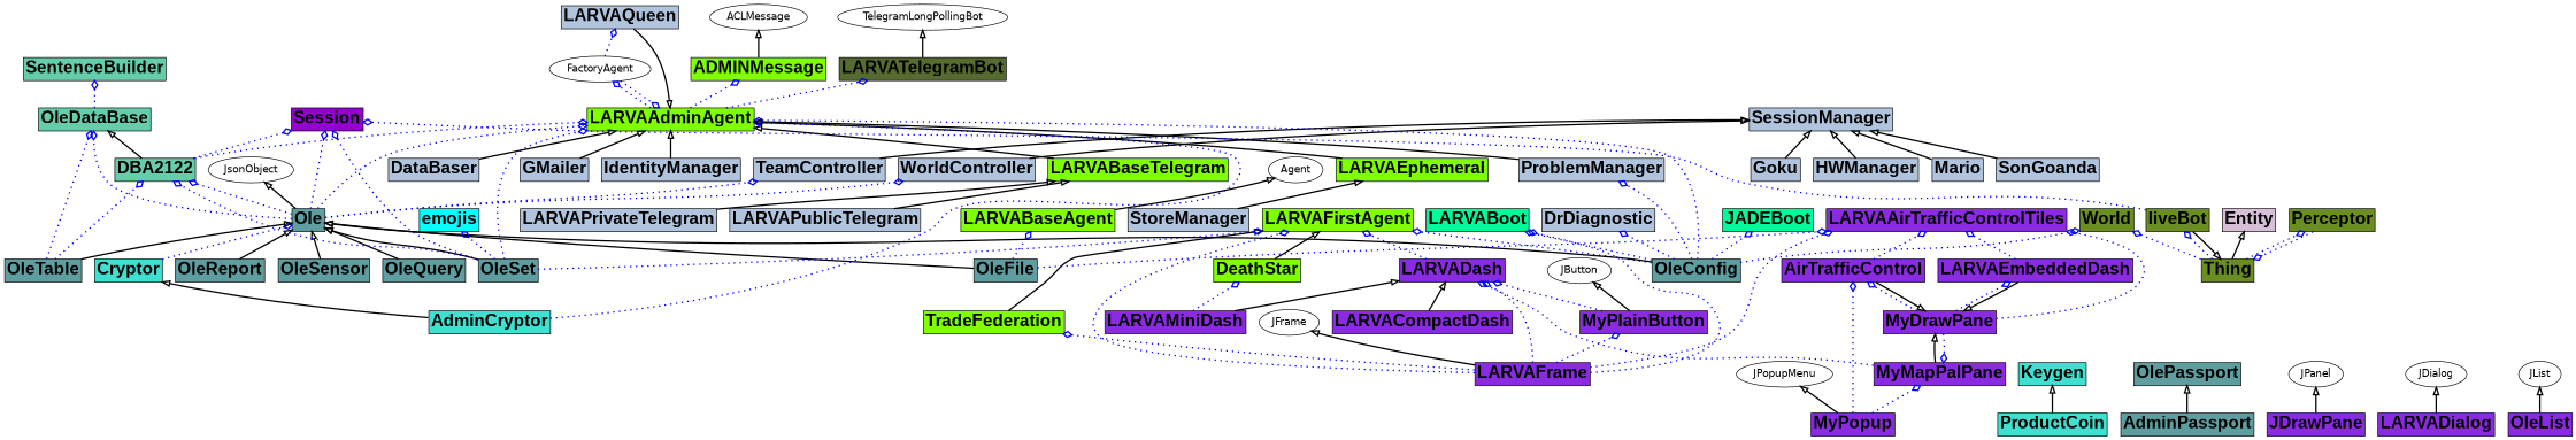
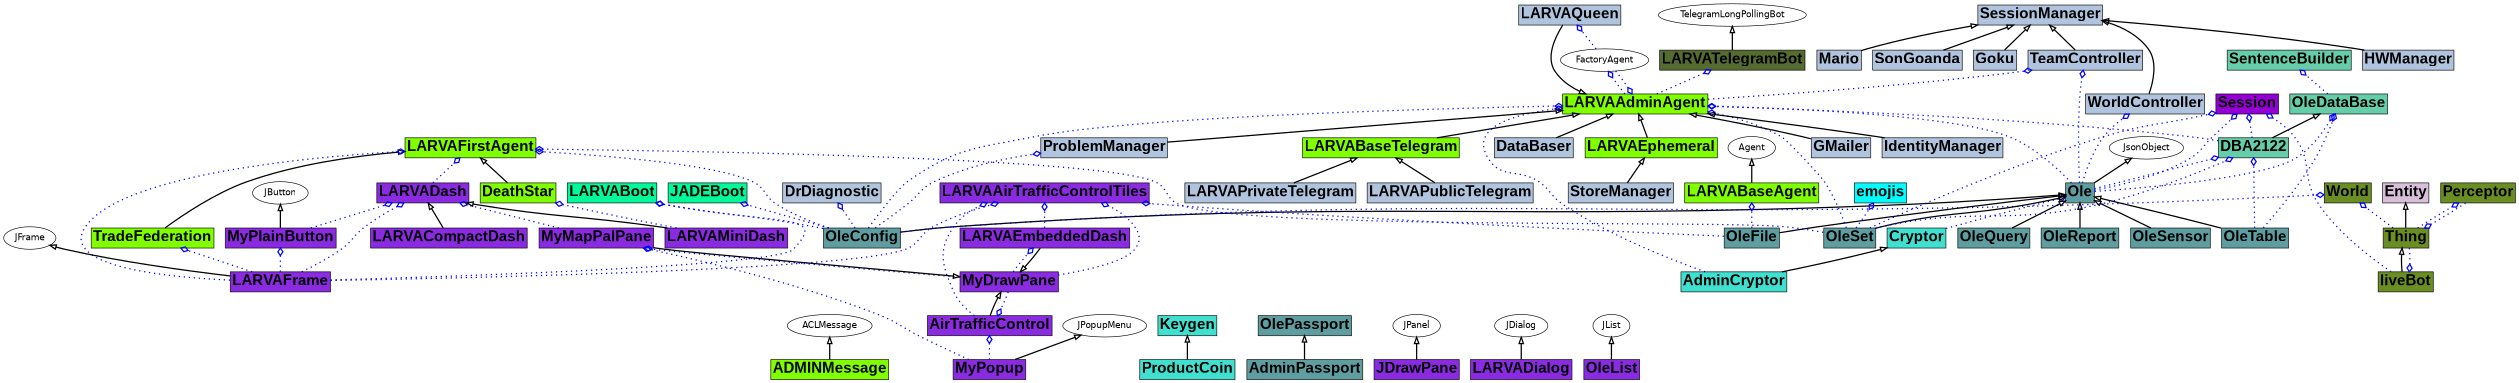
  digraph {
    fontname="DejaVu Sans"
    rankdir=BT
    node [fontname="DejaVu Sans" shape=plain]
    edge [arrowhead=odiamond color=blue fontname="DejaVu Sans" penwidth=2 style=dotted]
    n1 [label=<<table border="0" cellborder="1" cellspacing="0"><tr><td bgcolor="Chartreuse"><FONT face="Arial" POINT-SIZE= "24"><b>ADMINMessage</b></FONT></td></tr> </table>>]
    ACLMessage [shape=""]
    n3 [label=<<table border="0" cellborder="1" cellspacing="0"><tr><td bgcolor="Chartreuse"><FONT face="Arial" POINT-SIZE= "24"><b>DeathStar</b></FONT></td></tr> </table>>]
    n4 [label=<<table border="0" cellborder="1" cellspacing="0"><tr><td bgcolor="Chartreuse"><FONT face="Arial" POINT-SIZE= "24"><b>LARVAFirstAgent</b></FONT></td></tr> </table>>]
    n5 [label=<<table border="0" cellborder="1" cellspacing="0"><tr><td bgcolor="Chartreuse"><FONT face="Arial" POINT-SIZE= "24"><b>LARVAAdminAgent</b></FONT></td></tr> </table>>]
    n6 [label=<<table border="0" cellborder="1" cellspacing="0"><tr><td bgcolor="DarkOliveGreen"><FONT face="Arial" POINT-SIZE= "24"><b>LARVATelegramBot</b></FONT></td></tr> </table>>]
    FactoryAgent [shape=""]
    TelegramLongPollingBot [shape=""]
    n9 [label=<<table border="0" cellborder="1" cellspacing="0"><tr><td bgcolor="LightSteelBlue"><FONT face="Arial" POINT-SIZE= "24"><b>LARVAQueen</b></FONT></td></tr> </table>>]
    n10 [label=<<table border="0" cellborder="1" cellspacing="0"><tr><td bgcolor="Chartreuse"><FONT face="Arial" POINT-SIZE= "24"><b>LARVABaseAgent</b></FONT></td></tr> </table>>]
    Agent [shape=""]
    n12 [label=<<table border="0" cellborder="1" cellspacing="0"><tr><td bgcolor="Chartreuse"><FONT face="Arial" POINT-SIZE= "24"><b>LARVABaseTelegram</b></FONT></td></tr> </table>>]
    n13 [label=<<table border="0" cellborder="1" cellspacing="0"><tr><td bgcolor="Chartreuse"><FONT face="Arial" POINT-SIZE= "24"><b>LARVAEphemeral</b></FONT></td></tr> </table>>]
    n14 [label=<<table border="0" cellborder="1" cellspacing="0"><tr><td bgcolor="Chartreuse"><FONT face="Arial" POINT-SIZE= "24"><b>TradeFederation</b></FONT></td></tr> </table>>]
    n15 [label=<<table border="0" cellborder="1" cellspacing="0"><tr><td bgcolor="MediumSpringGreen"><FONT face="Arial" POINT-SIZE= "24"><b>JADEBoot</b></FONT></td></tr> </table>>]
    n16 [label=<<table border="0" cellborder="1" cellspacing="0"><tr><td bgcolor="MediumSpringGreen"><FONT face="Arial" POINT-SIZE= "24"><b>LARVABoot</b></FONT></td></tr> </table>>]
    n17 [label=<<table border="0" cellborder="1" cellspacing="0"><tr><td bgcolor="Turquoise"><FONT face="Arial" POINT-SIZE= "24"><b>AdminCryptor</b></FONT></td></tr> </table>>]
    n18 [label=<<table border="0" cellborder="1" cellspacing="0"><tr><td bgcolor="Turquoise"><FONT face="Arial" POINT-SIZE= "24"><b>Cryptor</b></FONT></td></tr> </table>>]
    n19 [label=<<table border="0" cellborder="1" cellspacing="0"><tr><td bgcolor="CadetBlue"><FONT face="Arial" POINT-SIZE= "24"><b>Ole</b></FONT></td></tr> </table>>]
    n20 [label=<<table border="0" cellborder="1" cellspacing="0"><tr><td bgcolor="MediumAquaMarine"><FONT face="Arial" POINT-SIZE= "24"><b>DBA2122</b></FONT></td></tr> </table>>]
    n21 [label=<<table border="0" cellborder="1" cellspacing="0"><tr><td bgcolor="MediumAquaMarine"><FONT face="Arial" POINT-SIZE= "24"><b>OleDataBase</b></FONT></td></tr> </table>>]
    n22 [label=<<table border="0" cellborder="1" cellspacing="0"><tr><td bgcolor="LightSteelBlue"><FONT face="Arial" POINT-SIZE= "24"><b>TeamController</b></FONT></td></tr> </table>>]
    n23 [label=<<table border="0" cellborder="1" cellspacing="0"><tr><td bgcolor="LightSteelBlue"><FONT face="Arial" POINT-SIZE= "24"><b>WorldController</b></FONT></td></tr> </table>>]
    n24 [label=<<table border="0" cellborder="1" cellspacing="0"><tr><td bgcolor="DarkViolet"><FONT face="Arial" POINT-SIZE= "24"><b>Session</b></FONT></td></tr> </table>>]
    JsonObject [shape=""]
    n26 [label=<<table border="0" cellborder="1" cellspacing="0"><tr><td bgcolor="Turquoise"><FONT face="Arial" POINT-SIZE= "24"><b>Keygen</b></FONT></td></tr> </table>>]
    n27 [label=<<table border="0" cellborder="1" cellspacing="0"><tr><td bgcolor="Turquoise"><FONT face="Arial" POINT-SIZE= "24"><b>ProductCoin</b></FONT></td></tr> </table>>]
    n28 [label=<<table border="0" cellborder="1" cellspacing="0"><tr><td bgcolor="CadetBlue"><FONT face="Arial" POINT-SIZE= "24"><b>AdminPassport</b></FONT></td></tr> </table>>]
    n29 [label=<<table border="0" cellborder="1" cellspacing="0"><tr><td bgcolor="CadetBlue"><FONT face="Arial" POINT-SIZE= "24"><b>OlePassport</b></FONT></td></tr> </table>>]
    n30 [label=<<table border="0" cellborder="1" cellspacing="0"><tr><td bgcolor="MediumAquaMarine"><FONT face="Arial" POINT-SIZE= "24"><b>SentenceBuilder</b></FONT></td></tr> </table>>]
    n31 [label=<<table border="0" cellborder="1" cellspacing="0"><tr><td bgcolor="LightSteelBlue"><FONT face="Arial" POINT-SIZE= "24"><b>SessionManager</b></FONT></td></tr> </table>>]
    n32 [label=<<table border="0" cellborder="1" cellspacing="0"><tr><td bgcolor="CadetBlue"><FONT face="Arial" POINT-SIZE= "24"><b>OleConfig</b></FONT></td></tr> </table>>]
    n33 [label=<<table border="0" cellborder="1" cellspacing="0"><tr><td bgcolor="LightSteelBlue"><FONT face="Arial" POINT-SIZE= "24"><b>DrDiagnostic</b></FONT></td></tr> </table>>]
    n34 [label=<<table border="0" cellborder="1" cellspacing="0"><tr><td bgcolor="LightSteelBlue"><FONT face="Arial" POINT-SIZE= "24"><b>ProblemManager</b></FONT></td></tr> </table>>]
    n35 [label=<<table border="0" cellborder="1" cellspacing="0"><tr><td bgcolor="OliveDrab"><FONT face="Arial" POINT-SIZE= "24"><b>World</b></FONT></td></tr> </table>>]
    n36 [label=<<table border="0" cellborder="1" cellspacing="0"><tr><td bgcolor="CadetBlue"><FONT face="Arial" POINT-SIZE= "24"><b>OleFile</b></FONT></td></tr> </table>>]
    n37 [label=<<table border="0" cellborder="1" cellspacing="0"><tr><td bgcolor="BlueViolet"><FONT face="Arial" POINT-SIZE= "24"><b>LARVAAirTrafficControlTiles</b></FONT></td></tr> </table>>]
    n38 [label=<<table border="0" cellborder="1" cellspacing="0"><tr><td bgcolor="CadetBlue"><FONT face="Arial" POINT-SIZE= "24"><b>OleQuery</b></FONT></td></tr> </table>>]
    n39 [label=<<table border="0" cellborder="1" cellspacing="0"><tr><td bgcolor="CadetBlue"><FONT face="Arial" POINT-SIZE= "24"><b>OleReport</b></FONT></td></tr> </table>>]
    n40 [label=<<table border="0" cellborder="1" cellspacing="0"><tr><td bgcolor="CadetBlue"><FONT face="Arial" POINT-SIZE= "24"><b>OleSensor</b></FONT></td></tr> </table>>]
    n41 [label=<<table border="0" cellborder="1" cellspacing="0"><tr><td bgcolor="CadetBlue"><FONT face="Arial" POINT-SIZE= "24"><b>OleSet</b></FONT></td></tr> </table>>]
    n42 [label=<<table border="0" cellborder="1" cellspacing="0"><tr><td bgcolor="Aqua"><FONT face="Arial" POINT-SIZE= "24"><b>emojis</b></FONT></td></tr> </table>>]
    n43 [label=<<table border="0" cellborder="1" cellspacing="0"><tr><td bgcolor="CadetBlue"><FONT face="Arial" POINT-SIZE= "24"><b>OleTable</b></FONT></td></tr> </table>>]
    n44 [label=<<table border="0" cellborder="1" cellspacing="0"><tr><td bgcolor="Thistle"><FONT face="Arial" POINT-SIZE= "24"><b>Entity</b></FONT></td></tr> </table>>]
    n45 [label=<<table border="0" cellborder="1" cellspacing="0"><tr><td bgcolor="LightSteelBlue"><FONT face="Arial" POINT-SIZE= "24"><b>DataBaser</b></FONT></td></tr> </table>>]
    n46 [label=<<table border="0" cellborder="1" cellspacing="0"><tr><td bgcolor="LightSteelBlue"><FONT face="Arial" POINT-SIZE= "24"><b>GMailer</b></FONT></td></tr> </table>>]
    n47 [label=<<table border="0" cellborder="1" cellspacing="0"><tr><td bgcolor="LightSteelBlue"><FONT face="Arial" POINT-SIZE= "24"><b>Goku</b></FONT></td></tr> </table>>]
    n48 [label=<<table border="0" cellborder="1" cellspacing="0"><tr><td bgcolor="LightSteelBlue"><FONT face="Arial" POINT-SIZE= "24"><b>HWManager</b></FONT></td></tr> </table>>]
    n49 [label=<<table border="0" cellborder="1" cellspacing="0"><tr><td bgcolor="LightSteelBlue"><FONT face="Arial" POINT-SIZE= "24"><b>IdentityManager</b></FONT></td></tr> </table>>]
    n50 [label=<<table border="0" cellborder="1" cellspacing="0"><tr><td bgcolor="LightSteelBlue"><FONT face="Arial" POINT-SIZE= "24"><b>LARVAPrivateTelegram</b></FONT></td></tr> </table>>]
    n51 [label=<<table border="0" cellborder="1" cellspacing="0"><tr><td bgcolor="LightSteelBlue"><FONT face="Arial" POINT-SIZE= "24"><b>LARVAPublicTelegram</b></FONT></td></tr> </table>>]
    n52 [label=<<table border="0" cellborder="1" cellspacing="0"><tr><td bgcolor="LightSteelBlue"><FONT face="Arial" POINT-SIZE= "24"><b>Mario</b></FONT></td></tr> </table>>]
    n53 [label=<<table border="0" cellborder="1" cellspacing="0"><tr><td bgcolor="LightSteelBlue"><FONT face="Arial" POINT-SIZE= "24"><b>SonGoanda</b></FONT></td></tr> </table>>]
    n54 [label=<<table border="0" cellborder="1" cellspacing="0"><tr><td bgcolor="LightSteelBlue"><FONT face="Arial" POINT-SIZE= "24"><b>StoreManager</b></FONT></td></tr> </table>>]
    n55 [label=<<table border="0" cellborder="1" cellspacing="0"><tr><td bgcolor="BlueViolet"><FONT face="Arial" POINT-SIZE= "24"><b>AirTrafficControl</b></FONT></td></tr> </table>>]
    n56 [label=<<table border="0" cellborder="1" cellspacing="0"><tr><td bgcolor="BlueViolet"><FONT face="Arial" POINT-SIZE= "24"><b>MyDrawPane</b></FONT></td></tr> </table>>]
    n57 [label=<<table border="0" cellborder="1" cellspacing="0"><tr><td bgcolor="BlueViolet"><FONT face="Arial" POINT-SIZE= "24"><b>LARVAEmbeddedDash</b></FONT></td></tr> </table>>]
    n58 [label=<<table border="0" cellborder="1" cellspacing="0"><tr><td bgcolor="BlueViolet"><FONT face="Arial" POINT-SIZE= "24"><b>MyMapPalPane</b></FONT></td></tr> </table>>]
    n59 [label=<<table border="0" cellborder="1" cellspacing="0"><tr><td bgcolor="BlueViolet"><FONT face="Arial" POINT-SIZE= "24"><b>JDrawPane</b></FONT></td></tr> </table>>]
    JPanel [shape=""]
    n61 [label=<<table border="0" cellborder="1" cellspacing="0"><tr><td bgcolor="BlueViolet"><FONT face="Arial" POINT-SIZE= "24"><b>LARVACompactDash</b></FONT></td></tr> </table>>]
    n62 [label=<<table border="0" cellborder="1" cellspacing="0"><tr><td bgcolor="BlueViolet"><FONT face="Arial" POINT-SIZE= "24"><b>LARVADash</b></FONT></td></tr> </table>>]
    n63 [label=<<table border="0" cellborder="1" cellspacing="0"><tr><td bgcolor="BlueViolet"><FONT face="Arial" POINT-SIZE= "24"><b>LARVADialog</b></FONT></td></tr> </table>>]
    JDialog [shape=""]
    n65 [label=<<table border="0" cellborder="1" cellspacing="0"><tr><td bgcolor="BlueViolet"><FONT face="Arial" POINT-SIZE= "24"><b>LARVAFrame</b></FONT></td></tr> </table>>]
    n66 [label=<<table border="0" cellborder="1" cellspacing="0"><tr><td bgcolor="BlueViolet"><FONT face="Arial" POINT-SIZE= "24"><b>MyPlainButton</b></FONT></td></tr> </table>>]
    JFrame [shape=""]
    JButton [shape=""]
    n69 [label=<<table border="0" cellborder="1" cellspacing="0"><tr><td bgcolor="BlueViolet"><FONT face="Arial" POINT-SIZE= "24"><b>LARVAMiniDash</b></FONT></td></tr> </table>>]
    n70 [label=<<table border="0" cellborder="1" cellspacing="0"><tr><td bgcolor="BlueViolet"><FONT face="Arial" POINT-SIZE= "24"><b>MyPopup</b></FONT></td></tr> </table>>]
    JPopupMenu [shape=""]
    n72 [label=<<table border="0" cellborder="1" cellspacing="0"><tr><td bgcolor="BlueViolet"><FONT face="Arial" POINT-SIZE= "24"><b>OleList</b></FONT></td></tr> </table>>]
    JList [shape=""]
    n74 [label=<<table border="0" cellborder="1" cellspacing="0"><tr><td bgcolor="OliveDrab"><FONT face="Arial" POINT-SIZE= "24"><b>Perceptor</b></FONT></td></tr> </table>>]
    n75 [label=<<table border="0" cellborder="1" cellspacing="0"><tr><td bgcolor="OliveDrab"><FONT face="Arial" POINT-SIZE= "24"><b>Thing</b></FONT></td></tr> </table>>]
    n76 [label=<<table border="0" cellborder="1" cellspacing="0"><tr><td bgcolor="OliveDrab"><FONT face="Arial" POINT-SIZE= "24"><b>liveBot</b></FONT></td></tr> </table>>]
    n1 -> ACLMessage [arrowhead=onormal color=black style=""]
    n3 -> n4 [arrowhead=onormal color=black style=""]
-   n5 -> n1
+   n5 -> n22
    n5 -> n6
    n5 -> FactoryAgent
    n6 -> TelegramLongPollingBot [arrowhead=onormal color=black style=""]
    FactoryAgent -> n5
    FactoryAgent -> n9
    n9 -> n5 [arrowhead=onormal color=black style=""]
    n10 -> Agent [arrowhead=onormal color=black style=""]
    n12 -> n5 [arrowhead=onormal color=black style=""]
    n13 -> n5 [arrowhead=onormal color=black style=""]
    n14 -> n4 [arrowhead=onormal color=black style=""]
    n17 -> n5
    n17 -> n18 [arrowhead=onormal color=black style=""]
    n18 -> n19
    n19 -> n5
    n19 -> n20
    n19 -> n21
    n19 -> n22
    n19 -> n23
    n19 -> n24
    n19 -> JsonObject [arrowhead=onormal color=black style=""]
    n20 -> n5
    n20 -> n21 [arrowhead=onormal color=black style=""]
    n20 -> n24
    n21 -> n30
    n22 -> n31 [arrowhead=onormal color=black style=""]
    n23 -> n31 [arrowhead=onormal color=black style=""]
    n27 -> n26 [arrowhead=onormal color=black style=""]
    n28 -> n29 [arrowhead=onormal color=black style=""]
    n32 -> n4
    n32 -> n5
    n32 -> n15
    n32 -> n16
    n32 -> n19 [arrowhead=onormal color=black style=""]
    n32 -> n33
    n32 -> n34
    n32 -> n35
    n34 -> n5 [arrowhead=onormal color=black style=""]
    n36 -> n10
    n36 -> n19 [arrowhead=onormal color=black style=""]
    n36 -> n37
    n38 -> n19 [arrowhead=onormal color=black style=""]
    n39 -> n19 [arrowhead=onormal color=black style=""]
    n40 -> n19 [arrowhead=onormal color=black style=""]
    n41 -> n4
    n41 -> n5
    n41 -> n19 [arrowhead=onormal color=black style=""]
    n41 -> n20
    n41 -> n24
    n41 -> n42
    n43 -> n19 [arrowhead=onormal color=black style=""]
    n43 -> n20
    n43 -> n21
    n45 -> n5 [arrowhead=onormal color=black style=""]
    n46 -> n5 [arrowhead=onormal color=black style=""]
    n47 -> n31 [arrowhead=onormal color=black style=""]
    n48 -> n31 [arrowhead=onormal color=black style=""]
    n49 -> n5 [arrowhead=onormal color=black style=""]
    n50 -> n12 [arrowhead=onormal color=black style=""]
    n51 -> n12 [arrowhead=onormal color=black style=""]
    n52 -> n31 [arrowhead=onormal color=black style=""]
    n53 -> n31 [arrowhead=onormal color=black style=""]
    n54 -> n13 [arrowhead=onormal color=black style=""]
    n55 -> n37
    n55 -> n56 [arrowhead=onormal color=black style=""]
    n56 -> n37
    n56 -> n55
    n56 -> n57
    n56 -> n58
    n57 -> n37
    n57 -> n56 [arrowhead=onormal color=black style=""]
    n58 -> n56 [arrowhead=onormal color=black style=""]
    n58 -> n62
    n59 -> JPanel [arrowhead=onormal color=black style=""]
    n61 -> n62 [arrowhead=onormal color=black style=""]
    n62 -> n4
    n63 -> JDialog [arrowhead=onormal color=black style=""]
    n65 -> n4
    n65 -> n14
    n65 -> n16
    n65 -> n37
    n65 -> n62
    n65 -> n66
    n65 -> JFrame [arrowhead=onormal color=black style=""]
    n66 -> n62
    n66 -> JButton [arrowhead=onormal color=black style=""]
    n69 -> n3
    n69 -> n62 [arrowhead=onormal color=black style=""]
    n70 -> n55
    n70 -> n58
    n70 -> JPopupMenu [arrowhead=onormal color=black style=""]
    n72 -> JList [arrowhead=onormal color=black style=""]
    n74 -> n75
    n75 -> n35
    n75 -> n44 [arrowhead=onormal color=black style=""]
    n75 -> n74
    n75 -> n76
    n76 -> n24
    n76 -> n75 [arrowhead=onormal color=black style=""]
  }
